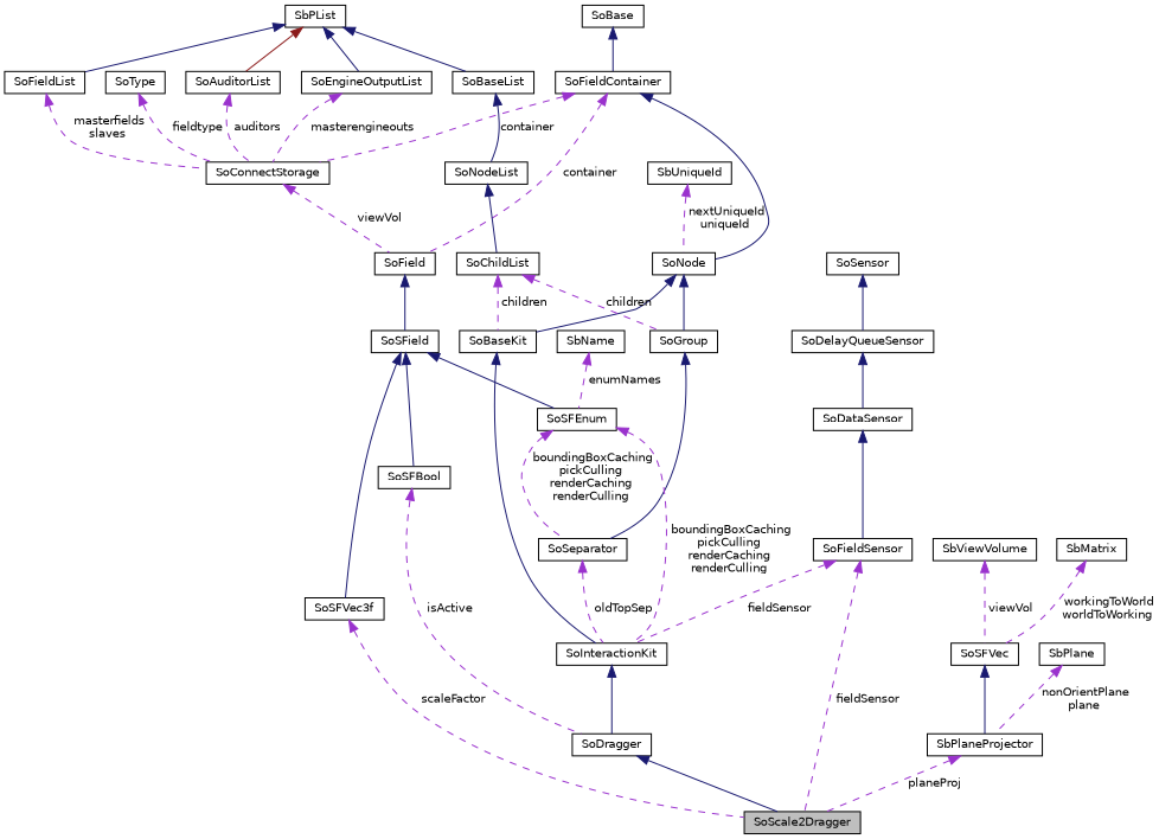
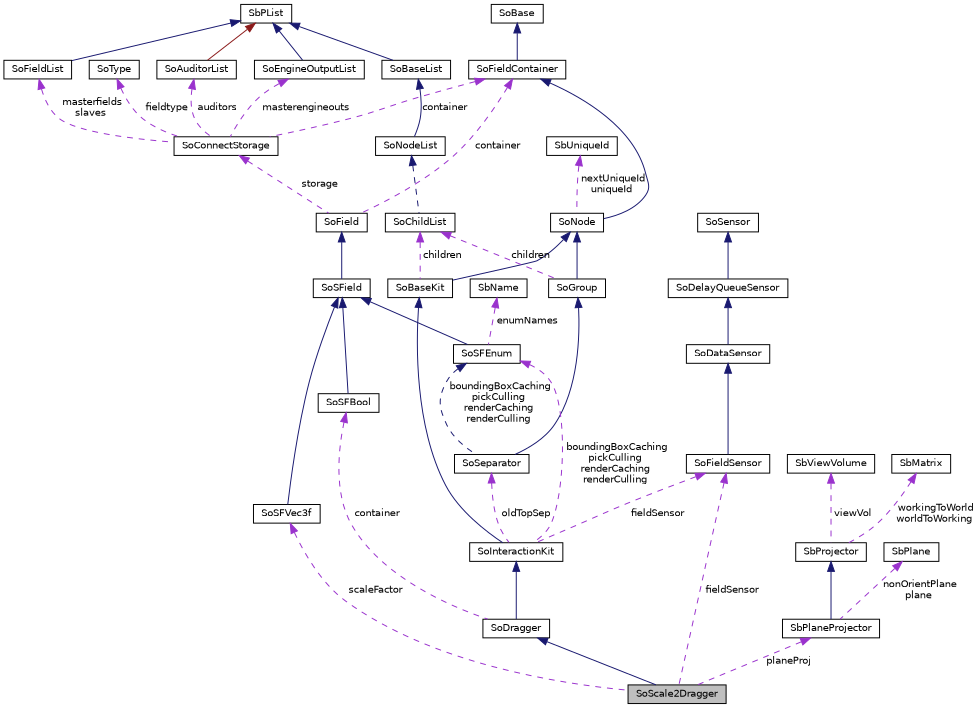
  digraph {
    node [color=black fillcolor=white fontname=Helvetica fontsize=10 shape=record style=filled]
    edge [color=darkorchid3 dir=back fontname=Helvetica fontsize=10 labelfontname=Helvetica labelfontsize=10 style=solid]
    n1 [fillcolor=grey75 fontcolor=black height=0.2 label=SoScale2Dragger width=0.4]
    n2 [height=0.2 label=SoDragger width=0.4]
    n3 [height=0.2 label=SoInteractionKit width=0.4]
    n4 [height=0.2 label=SoBaseKit width=0.4]
    n5 [height=0.2 label=SoNode width=0.4]
    n6 [height=0.2 label=SoGroup width=0.4]
    n7 [height=0.2 label=SoSeparator width=0.4]
    n8 [height=0.2 label=SoFieldContainer width=0.4]
    n9 [height=0.2 label=SoField width=0.4]
    n10 [height=0.2 label=SoConnectStorage width=0.4]
    n11 [height=0.2 label=SoSField width=0.4]
    n12 [height=0.2 label=SoBase width=0.4]
    n13 [height=0.2 label=SbUniqueId width=0.4]
    n14 [height=0.2 label=SoChildList width=0.4]
    n15 [height=0.2 label=SoNodeList width=0.4]
    n16 [height=0.2 label=SoBaseList width=0.4]
    n17 [height=0.2 label=SbPList width=0.4]
    n18 [height=0.2 label=SoFieldList width=0.4]
    n19 [height=0.2 label=SoAuditorList width=0.4]
    n20 [height=0.2 label=SoEngineOutputList width=0.4]
    n21 [height=0.2 label=SoSFEnum width=0.4]
    n22 [height=0.2 label=SoSFBool width=0.4]
    n23 [height=0.2 label=SoSFVec3f width=0.4]
    n24 [height=0.2 label=SoType width=0.4]
    n25 [height=0.2 label=SbName width=0.4]
    n26 [height=0.2 label=SoFieldSensor width=0.4]
    n27 [height=0.2 label=SoDataSensor width=0.4]
    n28 [height=0.2 label=SoDelayQueueSensor width=0.4]
    n29 [height=0.2 label=SoSensor width=0.4]
    n30 [height=0.2 label=SbPlaneProjector width=0.4]
-   n31 [height=0.2 label=SoSFVec width=0.4]
+   n31 [height=0.2 label=SbProjector width=0.4]
    n32 [height=0.2 label=SbViewVolume width=0.4]
    n33 [height=0.2 label=SbMatrix width=0.4]
    n34 [height=0.2 label=SbPlane width=0.4]
    n2 -> n1 [color=midnightblue]
    n3 -> n2 [color=midnightblue]
    n4 -> n3 [color=midnightblue]
    n5 -> n4 [color=midnightblue]
    n5 -> n6 [color=midnightblue]
    n6 -> n7 [color=midnightblue]
    n7 -> n3 [label=" oldTopSep" style=dashed]
    n8 -> n5 [color=midnightblue]
    n8 -> n9 [label=" container" style=dashed]
    n8 -> n10 [label=" container" style=dashed]
    n9 -> n11 [color=midnightblue]
-   n10 -> n9 [label=" viewVol" style=dashed]
+   n10 -> n9 [label=" storage" style=dashed]
    n11 -> n21 [color=midnightblue]
    n11 -> n22 [color=midnightblue]
    n11 -> n23 [color=midnightblue]
    n12 -> n8 [color=midnightblue]
    n13 -> n5 [label=" nextUniqueId\nuniqueId" style=dashed]
    n14 -> n4 [label=" children" style=dashed]
    n14 -> n6 [label=" children" style=dashed]
-   n15 -> n14 [color=midnightblue]
+   n15 -> n14 [color=midnightblue style=dashed]
    n16 -> n15 [color=midnightblue]
    n17 -> n16 [color=midnightblue]
    n17 -> n18 [color=midnightblue]
    n17 -> n19 [color=firebrick4]
    n17 -> n20 [color=midnightblue]
    n18 -> n10 [label=" masterfields\nslaves" style=dashed]
    n19 -> n10 [label=" auditors" style=dashed]
    n20 -> n10 [label=" masterengineouts" style=dashed]
    n21 -> n3 [label=" boundingBoxCaching\npickCulling\nrenderCaching\nrenderCulling" style=dashed]
-   n21 -> n7 [label=" boundingBoxCaching\npickCulling\nrenderCaching\nrenderCulling" style=dashed]
-   n22 -> n2 [label=" isActive" style=dashed]
+   n21 -> n7 [color=midnightblue label=" boundingBoxCaching\npickCulling\nrenderCaching\nrenderCulling" style=dashed]
+   n22 -> n2 [label=" container" style=dashed]
    n23 -> n1 [label=" scaleFactor" style=dashed]
    n24 -> n10 [label=" fieldtype" style=dashed]
    n25 -> n21 [label=" enumNames" style=dashed]
    n26 -> n1 [label=" fieldSensor" style=dashed]
    n26 -> n3 [label=" fieldSensor" style=dashed]
    n27 -> n26 [color=midnightblue]
    n28 -> n27 [color=midnightblue]
    n29 -> n28 [color=midnightblue]
    n30 -> n1 [label=" planeProj" style=dashed]
    n31 -> n30 [color=midnightblue]
    n32 -> n31 [label=" viewVol" style=dashed]
    n33 -> n31 [label=" workingToWorld\nworldToWorking" style=dashed]
    n34 -> n30 [label=" nonOrientPlane\nplane" style=dashed]
  }
